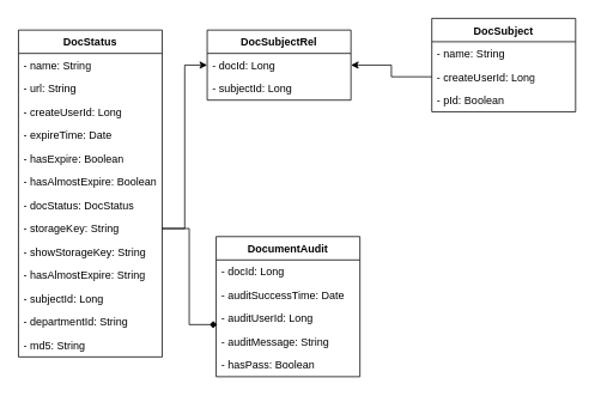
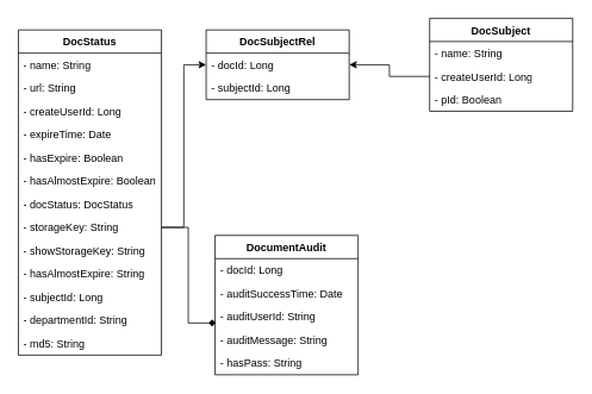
  <mxCell id="0" />
  <mxCell id="1" parent="0" />
  <mxCell id="2" value="DocSubject" style="swimlane;fontStyle=1;align=center;verticalAlign=top;childLayout=stackLayout;horizontal=1;startSize=26;horizontalStack=0;resizeParent=1;resizeParentMax=0;resizeLast=0;collapsible=1;marginBottom=0;whiteSpace=wrap;html=1;" vertex="1" parent="1"><mxGeometry x="480" y="20" width="160" height="104" as="geometry" /></mxCell>
  <mxCell id="3" value="- name: String" style="text;strokeColor=none;fillColor=none;align=left;verticalAlign=top;spacingLeft=4;spacingRight=4;overflow=hidden;rotatable=0;points=[[0,0.5],[1,0.5]];portConstraint=eastwest;whiteSpace=wrap;html=1;" vertex="1" parent="2"><mxGeometry y="26" width="160" height="26" as="geometry" /></mxCell>
  <mxCell id="4" value="- createUserId: Long" style="text;strokeColor=none;fillColor=none;align=left;verticalAlign=top;spacingLeft=4;spacingRight=4;overflow=hidden;rotatable=0;points=[[0,0.5],[1,0.5]];portConstraint=eastwest;whiteSpace=wrap;html=1;" vertex="1" parent="2"><mxGeometry y="52" width="160" height="26" as="geometry" /></mxCell>
  <mxCell id="5" value="- pId: Boolean" style="text;strokeColor=none;fillColor=none;align=left;verticalAlign=top;spacingLeft=4;spacingRight=4;overflow=hidden;rotatable=0;points=[[0,0.5],[1,0.5]];portConstraint=eastwest;whiteSpace=wrap;html=1;" vertex="1" parent="2"><mxGeometry y="78" width="160" height="26" as="geometry" /></mxCell>
  <mxCell id="6" value="DocStatus" style="swimlane;fontStyle=1;align=center;verticalAlign=top;childLayout=stackLayout;horizontal=1;startSize=26;horizontalStack=0;resizeParent=1;resizeParentMax=0;resizeLast=0;collapsible=1;marginBottom=0;whiteSpace=wrap;html=1;" vertex="1" parent="1"><mxGeometry x="20" y="33" width="160" height="364" as="geometry" /></mxCell>
  <mxCell id="7" value="- name: String" style="text;strokeColor=none;fillColor=none;align=left;verticalAlign=top;spacingLeft=4;spacingRight=4;overflow=hidden;rotatable=0;points=[[0,0.5],[1,0.5]];portConstraint=eastwest;whiteSpace=wrap;html=1;" vertex="1" parent="6"><mxGeometry y="26" width="160" height="26" as="geometry" /></mxCell>
  <mxCell id="8" value="- url: String" style="text;strokeColor=none;fillColor=none;align=left;verticalAlign=top;spacingLeft=4;spacingRight=4;overflow=hidden;rotatable=0;points=[[0,0.5],[1,0.5]];portConstraint=eastwest;whiteSpace=wrap;html=1;" vertex="1" parent="6"><mxGeometry y="52" width="160" height="26" as="geometry" /></mxCell>
  <mxCell id="9" value="- createUserId: Long" style="text;strokeColor=none;fillColor=none;align=left;verticalAlign=top;spacingLeft=4;spacingRight=4;overflow=hidden;rotatable=0;points=[[0,0.5],[1,0.5]];portConstraint=eastwest;whiteSpace=wrap;html=1;" vertex="1" parent="6"><mxGeometry y="78" width="160" height="26" as="geometry" /></mxCell>
  <mxCell id="10" value="- expireTime: Date" style="text;strokeColor=none;fillColor=none;align=left;verticalAlign=top;spacingLeft=4;spacingRight=4;overflow=hidden;rotatable=0;points=[[0,0.5],[1,0.5]];portConstraint=eastwest;whiteSpace=wrap;html=1;" vertex="1" parent="6"><mxGeometry y="104" width="160" height="26" as="geometry" /></mxCell>
  <mxCell id="11" value="- hasExpire: Boolean" style="text;strokeColor=none;fillColor=none;align=left;verticalAlign=top;spacingLeft=4;spacingRight=4;overflow=hidden;rotatable=0;points=[[0,0.5],[1,0.5]];portConstraint=eastwest;whiteSpace=wrap;html=1;" vertex="1" parent="6"><mxGeometry y="130" width="160" height="26" as="geometry" /></mxCell>
  <mxCell id="12" value="- hasAlmostExpire: Boolean" style="text;strokeColor=none;fillColor=none;align=left;verticalAlign=top;spacingLeft=4;spacingRight=4;overflow=hidden;rotatable=0;points=[[0,0.5],[1,0.5]];portConstraint=eastwest;whiteSpace=wrap;html=1;" vertex="1" parent="6"><mxGeometry y="156" width="160" height="26" as="geometry" /></mxCell>
  <mxCell id="13" value="- docStatus: DocStatus" style="text;strokeColor=none;fillColor=none;align=left;verticalAlign=top;spacingLeft=4;spacingRight=4;overflow=hidden;rotatable=0;points=[[0,0.5],[1,0.5]];portConstraint=eastwest;whiteSpace=wrap;html=1;" vertex="1" parent="6"><mxGeometry y="182" width="160" height="26" as="geometry" /></mxCell>
  <mxCell id="14" value="- storageKey: String" style="text;strokeColor=none;fillColor=none;align=left;verticalAlign=top;spacingLeft=4;spacingRight=4;overflow=hidden;rotatable=0;points=[[0,0.5],[1,0.5]];portConstraint=eastwest;whiteSpace=wrap;html=1;" vertex="1" parent="6"><mxGeometry y="208" width="160" height="26" as="geometry" /></mxCell>
  <mxCell id="15" value="- showStorageKey: String" style="text;strokeColor=none;fillColor=none;align=left;verticalAlign=top;spacingLeft=4;spacingRight=4;overflow=hidden;rotatable=0;points=[[0,0.5],[1,0.5]];portConstraint=eastwest;whiteSpace=wrap;html=1;" vertex="1" parent="6"><mxGeometry y="234" width="160" height="26" as="geometry" /></mxCell>
  <mxCell id="16" value="- hasAlmostExpire: String" style="text;strokeColor=none;fillColor=none;align=left;verticalAlign=top;spacingLeft=4;spacingRight=4;overflow=hidden;rotatable=0;points=[[0,0.5],[1,0.5]];portConstraint=eastwest;whiteSpace=wrap;html=1;" vertex="1" parent="6"><mxGeometry y="260" width="160" height="26" as="geometry" /></mxCell>
  <mxCell id="17" value="- subjectId: Long" style="text;strokeColor=none;fillColor=none;align=left;verticalAlign=top;spacingLeft=4;spacingRight=4;overflow=hidden;rotatable=0;points=[[0,0.5],[1,0.5]];portConstraint=eastwest;whiteSpace=wrap;html=1;" vertex="1" parent="6"><mxGeometry y="286" width="160" height="26" as="geometry" /></mxCell>
  <mxCell id="18" value="- departmentId: String" style="text;strokeColor=none;fillColor=none;align=left;verticalAlign=top;spacingLeft=4;spacingRight=4;overflow=hidden;rotatable=0;points=[[0,0.5],[1,0.5]];portConstraint=eastwest;whiteSpace=wrap;html=1;" vertex="1" parent="6"><mxGeometry y="312" width="160" height="26" as="geometry" /></mxCell>
  <mxCell id="19" value="- md5: String" style="text;strokeColor=none;fillColor=none;align=left;verticalAlign=top;spacingLeft=4;spacingRight=4;overflow=hidden;rotatable=0;points=[[0,0.5],[1,0.5]];portConstraint=eastwest;whiteSpace=wrap;html=1;" vertex="1" parent="6"><mxGeometry y="338" width="160" height="26" as="geometry" /></mxCell>
  <mxCell id="20" value="DocSubjectRel" style="swimlane;fontStyle=1;align=center;verticalAlign=top;childLayout=stackLayout;horizontal=1;startSize=26;horizontalStack=0;resizeParent=1;resizeParentMax=0;resizeLast=0;collapsible=1;marginBottom=0;whiteSpace=wrap;html=1;" vertex="1" parent="1"><mxGeometry x="230" y="33" width="160" height="78" as="geometry" /></mxCell>
  <mxCell id="21" value="- docId: Long" style="text;strokeColor=none;fillColor=none;align=left;verticalAlign=top;spacingLeft=4;spacingRight=4;overflow=hidden;rotatable=0;points=[[0,0.5],[1,0.5]];portConstraint=eastwest;whiteSpace=wrap;html=1;" vertex="1" parent="20"><mxGeometry y="26" width="160" height="26" as="geometry" /></mxCell>
  <mxCell id="22" value="- subjectId: Long" style="text;strokeColor=none;fillColor=none;align=left;verticalAlign=top;spacingLeft=4;spacingRight=4;overflow=hidden;rotatable=0;points=[[0,0.5],[1,0.5]];portConstraint=eastwest;whiteSpace=wrap;html=1;" vertex="1" parent="20"><mxGeometry y="52" width="160" height="26" as="geometry" /></mxCell>
  <mxCell id="23" value="DocumentAudit" style="swimlane;fontStyle=1;align=center;verticalAlign=top;childLayout=stackLayout;horizontal=1;startSize=26;horizontalStack=0;resizeParent=1;resizeParentMax=0;resizeLast=0;collapsible=1;marginBottom=0;whiteSpace=wrap;html=1;" vertex="1" parent="1"><mxGeometry x="240" y="263" width="160" height="156" as="geometry" /></mxCell>
  <mxCell id="24" value="- docId: Long" style="text;strokeColor=none;fillColor=none;align=left;verticalAlign=top;spacingLeft=4;spacingRight=4;overflow=hidden;rotatable=0;points=[[0,0.5],[1,0.5]];portConstraint=eastwest;whiteSpace=wrap;html=1;" vertex="1" parent="23"><mxGeometry y="26" width="160" height="26" as="geometry" /></mxCell>
  <mxCell id="25" value="- auditSuccessTime: Date" style="text;strokeColor=none;fillColor=none;align=left;verticalAlign=top;spacingLeft=4;spacingRight=4;overflow=hidden;rotatable=0;points=[[0,0.5],[1,0.5]];portConstraint=eastwest;whiteSpace=wrap;html=1;" vertex="1" parent="23"><mxGeometry y="52" width="160" height="26" as="geometry" /></mxCell>
- <mxCell id="26" value="- auditUserId: Long" style="text;strokeColor=none;fillColor=none;align=left;verticalAlign=top;spacingLeft=4;spacingRight=4;overflow=hidden;rotatable=0;points=[[0,0.5],[1,0.5]];portConstraint=eastwest;whiteSpace=wrap;html=1;" vertex="1" parent="23"><mxGeometry y="78" width="160" height="26" as="geometry" /></mxCell>
+ <mxCell id="26" value="- auditUserId: String" style="text;strokeColor=none;fillColor=none;align=left;verticalAlign=top;spacingLeft=4;spacingRight=4;overflow=hidden;rotatable=0;points=[[0,0.5],[1,0.5]];portConstraint=eastwest;whiteSpace=wrap;html=1;" vertex="1" parent="23"><mxGeometry y="78" width="160" height="26" as="geometry" /></mxCell>
  <mxCell id="27" value="- auditMessage: String" style="text;strokeColor=none;fillColor=none;align=left;verticalAlign=top;spacingLeft=4;spacingRight=4;overflow=hidden;rotatable=0;points=[[0,0.5],[1,0.5]];portConstraint=eastwest;whiteSpace=wrap;html=1;" vertex="1" parent="23"><mxGeometry y="104" width="160" height="26" as="geometry" /></mxCell>
- <mxCell id="28" value="- hasPass: Boolean" style="text;strokeColor=none;fillColor=none;align=left;verticalAlign=top;spacingLeft=4;spacingRight=4;overflow=hidden;rotatable=0;points=[[0,0.5],[1,0.5]];portConstraint=eastwest;whiteSpace=wrap;html=1;" vertex="1" parent="23"><mxGeometry y="130" width="160" height="26" as="geometry" /></mxCell>
+ <mxCell id="28" value="- hasPass: String" style="text;strokeColor=none;fillColor=none;align=left;verticalAlign=top;spacingLeft=4;spacingRight=4;overflow=hidden;rotatable=0;points=[[0,0.5],[1,0.5]];portConstraint=eastwest;whiteSpace=wrap;html=1;" vertex="1" parent="23"><mxGeometry y="130" width="160" height="26" as="geometry" /></mxCell>
  <mxCell id="29" style="edgeStyle=orthogonalEdgeStyle;rounded=0;orthogonalLoop=1;jettySize=auto;html=1;entryX=0;entryY=0.5;entryDx=0;entryDy=0;" edge="1" parent="1" source="14" target="21"><mxGeometry relative="1" as="geometry" /></mxCell>
  <mxCell id="30" style="edgeStyle=orthogonalEdgeStyle;rounded=0;orthogonalLoop=1;jettySize=auto;html=1;entryX=1;entryY=0.5;entryDx=0;entryDy=0;" edge="1" parent="1" source="4" target="21"><mxGeometry relative="1" as="geometry" /></mxCell>
  <mxCell id="31" style="edgeStyle=orthogonalEdgeStyle;rounded=0;orthogonalLoop=1;jettySize=auto;html=1;entryX=0.006;entryY=0.769;entryDx=0;entryDy=0;entryPerimeter=0;endArrow=diamond;" edge="1" parent="1" source="14" target="26"><mxGeometry relative="1" as="geometry" /></mxCell>
